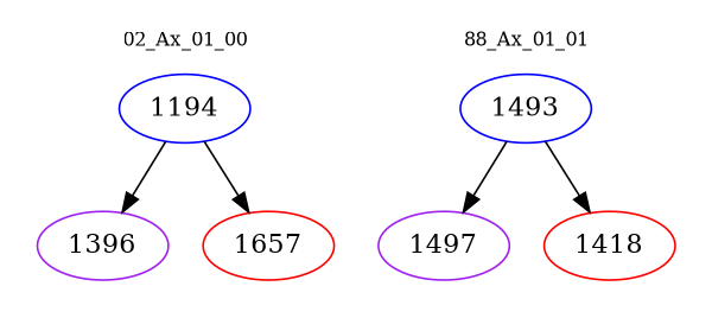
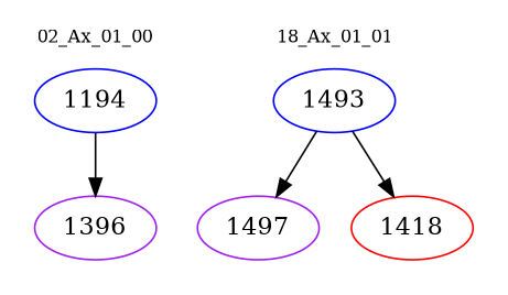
  digraph {
    node [color=blue]
    edge [color=black]
    n1 [label=1194]
    n2 [color=purple label=1396]
-   n3 [color=red label=1657]
    n4 [label=1493]
    n5 [color=purple label=1497]
    n6 [color=red label=1418]
    subgraph cluster_1 {
      color=white
      fontsize=10
      label="02_Ax_01_00"
      n1
      n2
-     n3
    }
    subgraph cluster_2 {
      color=white
      fontsize=10
-     label="88_Ax_01_01"
+     label="18_Ax_01_01"
      n4
      n5
      n6
    }
    n1 -> n2
-   n1 -> n3
    n4 -> n5
    n4 -> n6
  }
